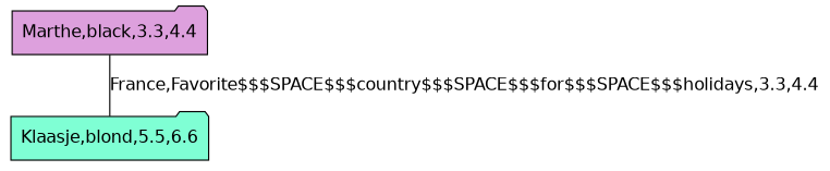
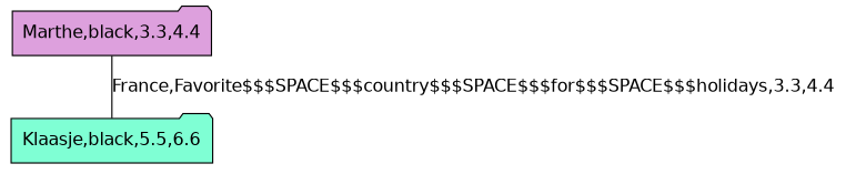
  graph {
    fontname="DejaVu Sans"
    node [regular=0 style=filled shape=folder fontname="DejaVu Sans"]
-   n1 [label="Klaasje,blond,5.5,6.6" fillcolor=aquamarine]
+   n1 [label="Klaasje,black,5.5,6.6" fillcolor=aquamarine]
    n2 [label="Marthe,black,3.3,4.4" fillcolor=plum]
    n2 -- n1 [label="France,Favorite$$$SPACE$$$country$$$SPACE$$$for$$$SPACE$$$holidays,3.3,4.4" regular=0 fontname="DejaVu Sans"]
  }
